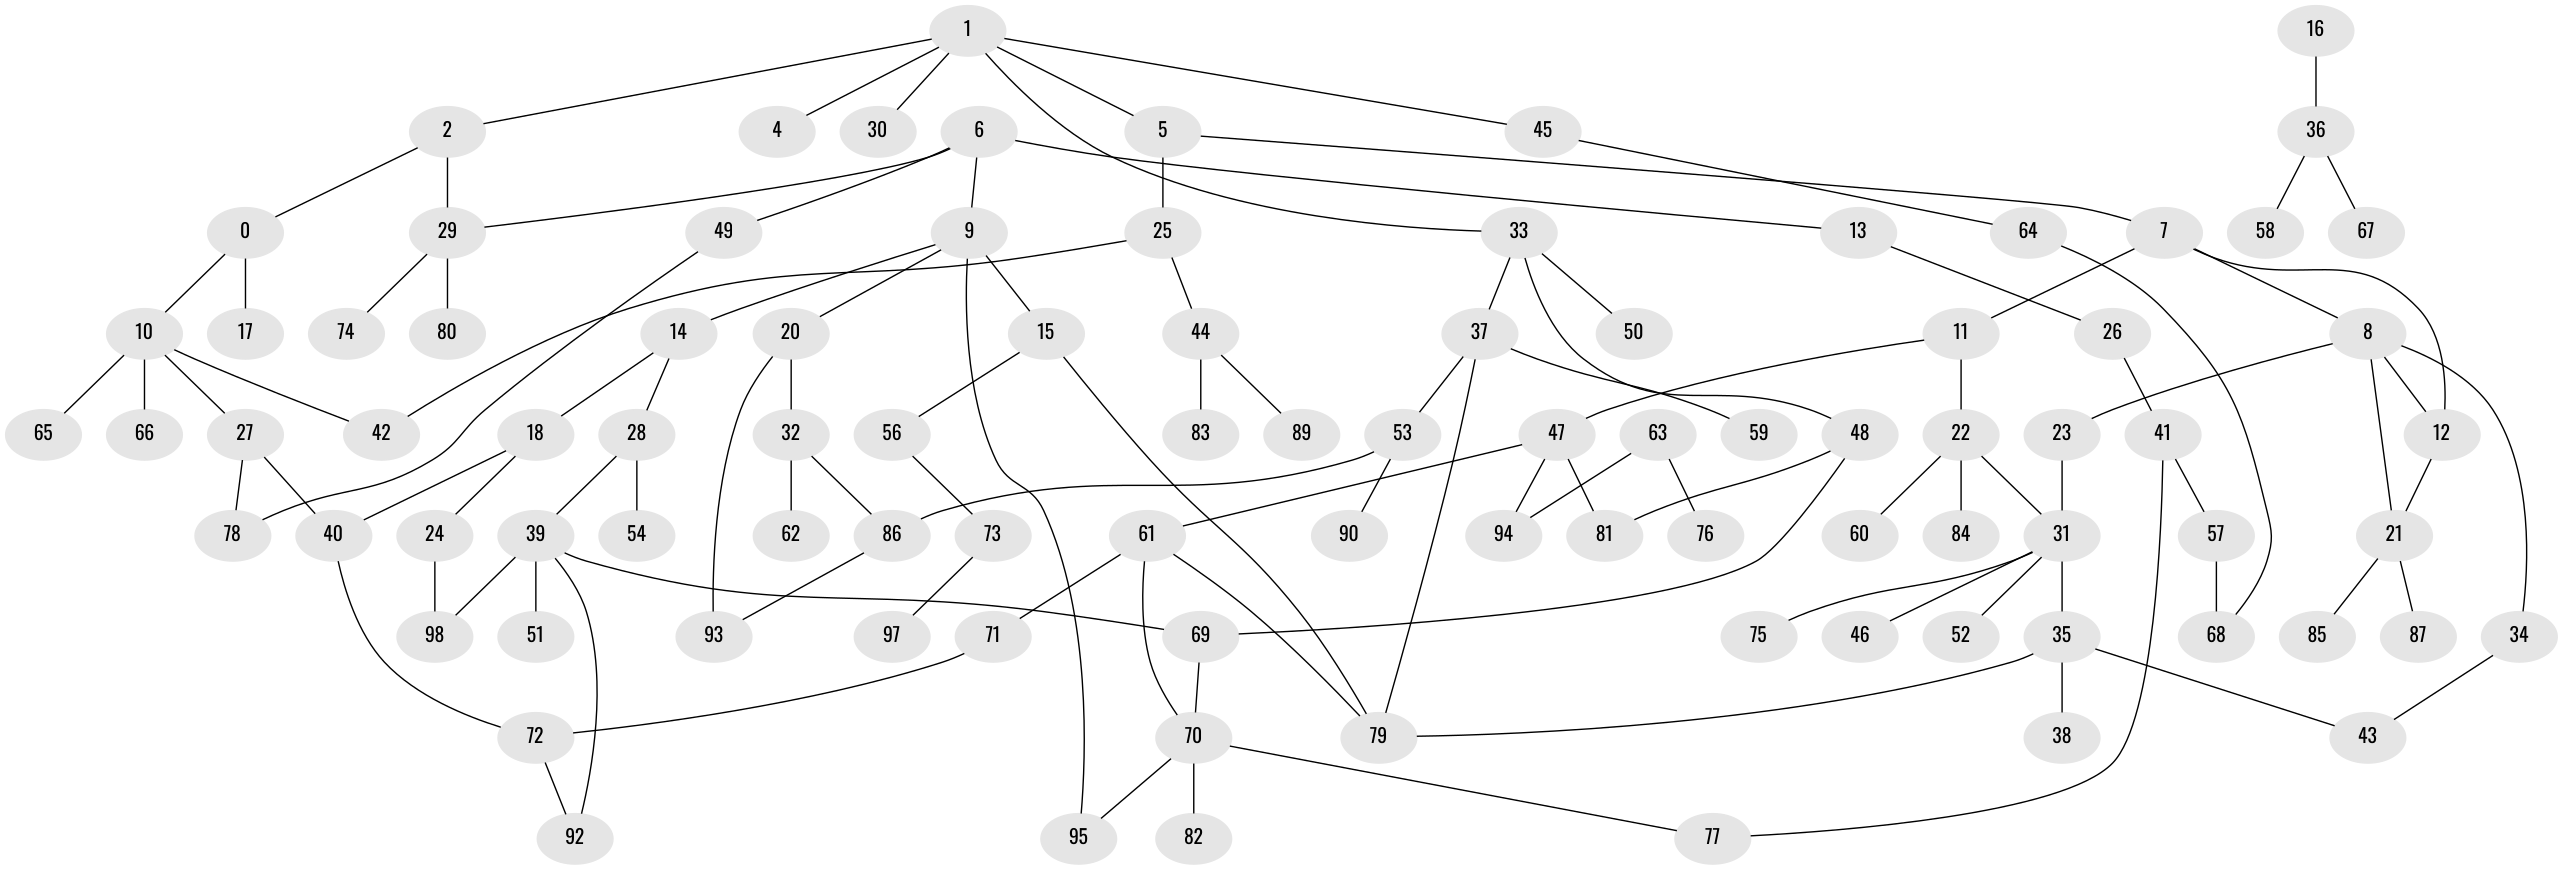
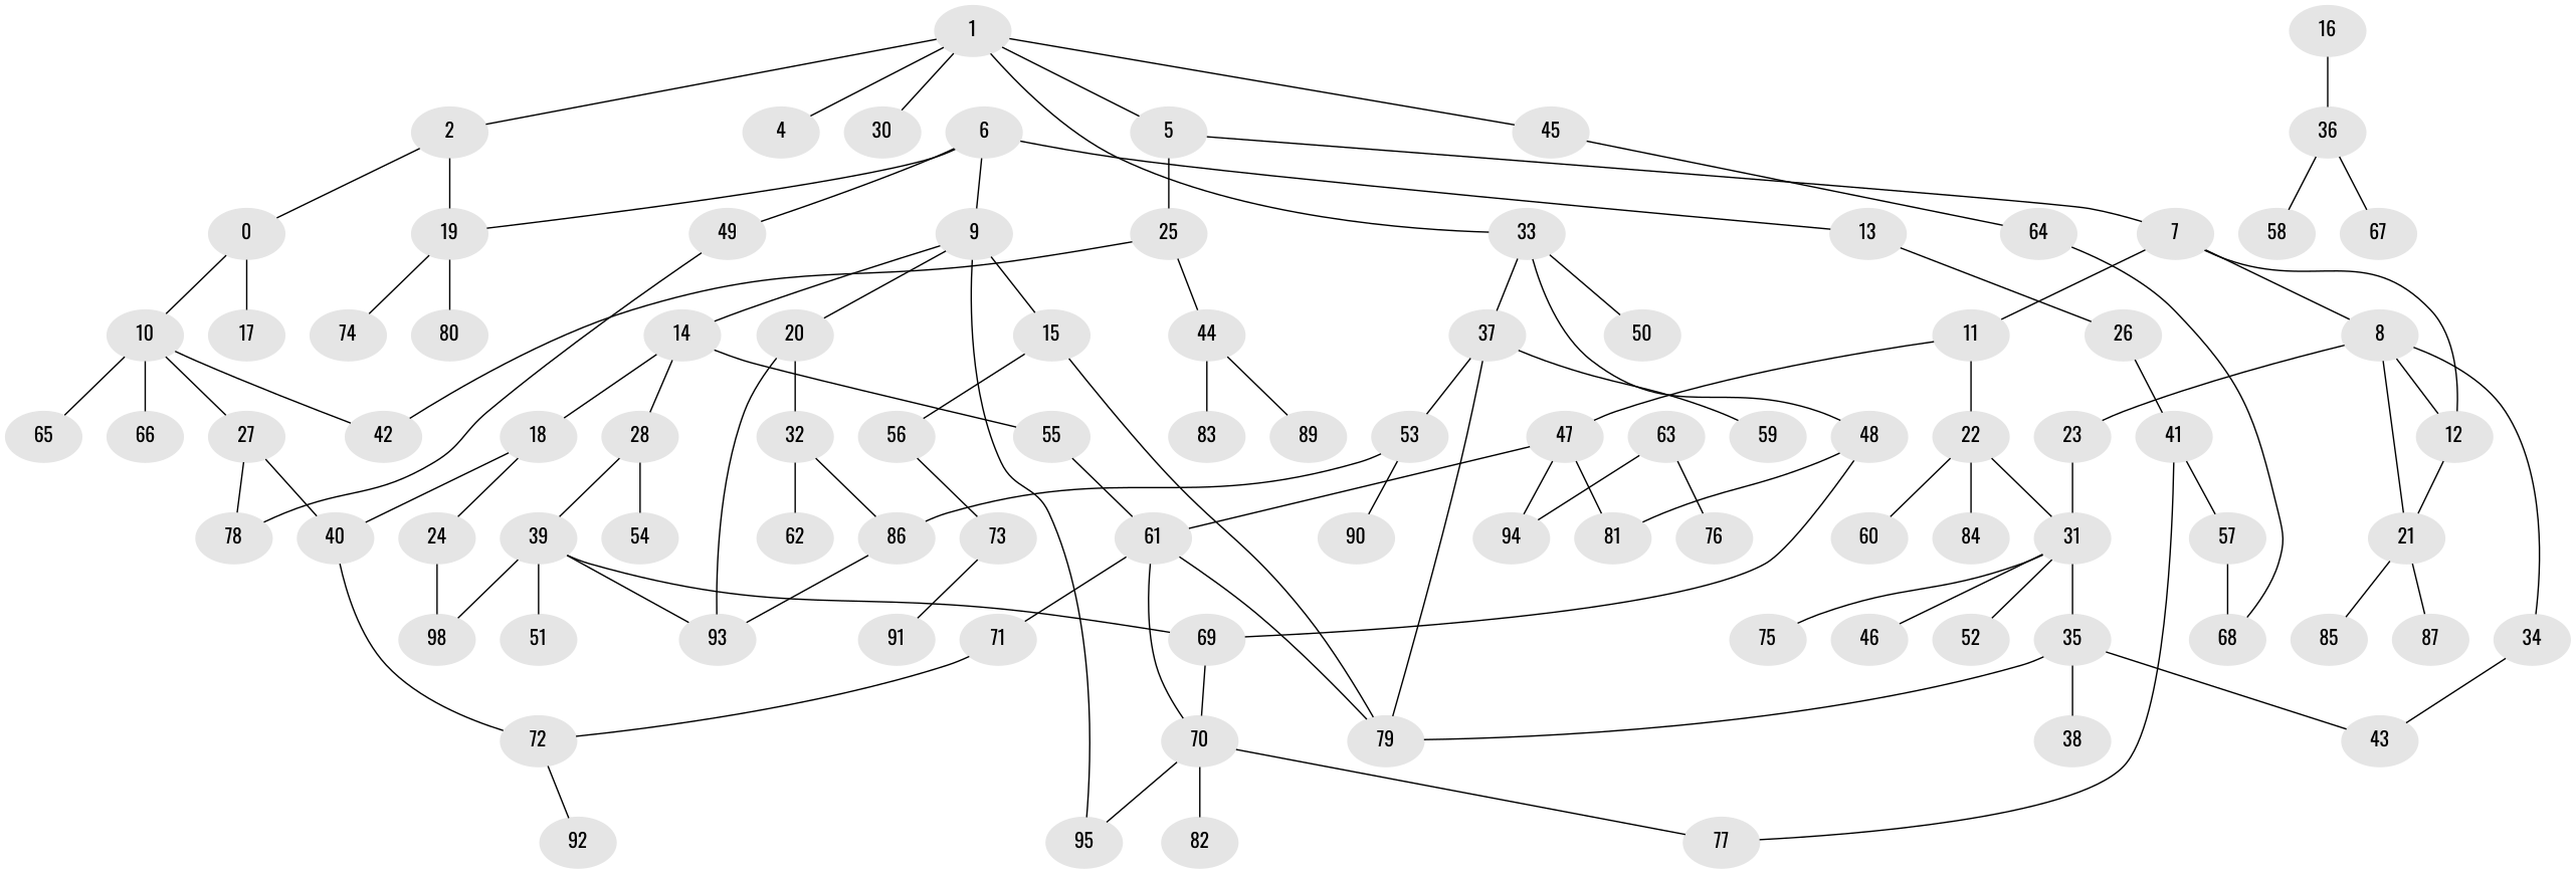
  graph {
    fontname=Oswald
    node [color=gray90 fontname=Oswald style=filled]
    edge [fontname=Oswald]
    1
    2
    4
    5
    30
    33
    45
    n8 [label=0]
-   19 [label=29]
+   19
    7
    25
    16
    36
    37
    48
    50
    64
    10
    17
    6
    9
    13
    49
    27
    42
    65
    66
    8
    11
    12
    44
    14
    15
    20
    95
    26
    74
    80
    78
    21
    23
    34
    22
    47
    85
    87
    31
    43
    18
    28
+   55
    56
    79
    32
    93
    40
    60
    84
    61
    81
    94
    41
    24
    39
    54
    73
    58
    67
    n69 [label=98]
    72
    62
    86
    35
    46
    52
    75
    83
    89
    57
    77
    51
    69
    92
    63
    76
    38
    53
    59
    90
    70
    68
    71
-   91 [label=97]
+   91
    82
    1 -- 2
    1 -- 4
    1 -- 5
    1 -- 30
    1 -- 33
    1 -- 45
    2 -- n8
    2 -- 19
    5 -- 7
    5 -- 25
    33 -- 37
    33 -- 48
    33 -- 50
    45 -- 64
    n8 -- 10
    n8 -- 17
    19 -- 74
    19 -- 80
    7 -- 8
    7 -- 11
    7 -- 12
    25 -- 42
    25 -- 44
    16 -- 36
    36 -- 58
    36 -- 67
    37 -- 79
    37 -- 53
    37 -- 59
    48 -- 81
    48 -- 69
    64 -- 68
    10 -- 27
    10 -- 42
    10 -- 65
    10 -- 66
    6 -- 19
    6 -- 9
    6 -- 13
    6 -- 49
    9 -- 14
    9 -- 15
    9 -- 20
    9 -- 95
    13 -- 26
    49 -- 78
    27 -- 78
    27 -- 40
    8 -- 12
    8 -- 21
    8 -- 23
    8 -- 34
    11 -- 22
    11 -- 47
    12 -- 21
    44 -- 83
    44 -- 89
    14 -- 18
    14 -- 28
+   14 -- 55
    15 -- 56
    15 -- 79
    20 -- 32
    20 -- 93
    26 -- 41
    21 -- 85
    21 -- 87
    23 -- 31
    34 -- 43
    22 -- 31
    22 -- 60
    22 -- 84
    47 -- 61
    47 -- 81
    47 -- 94
    31 -- 35
    31 -- 46
    31 -- 52
    31 -- 75
    18 -- 40
    18 -- 24
    28 -- 39
    28 -- 54
+   55 -- 61
    56 -- 73
    32 -- 62
    32 -- 86
    40 -- 72
    61 -- 79
    61 -- 70
    61 -- 71
    41 -- 57
    41 -- 77
    24 -- n69
    39 -- n69
    39 -- 51
    39 -- 69
-   39 -- 92
+   39 -- 93
    73 -- 91
    72 -- 92
    86 -- 93
    35 -- 43
    35 -- 79
    35 -- 38
    57 -- 68
    69 -- 70
    63 -- 94
    63 -- 76
    53 -- 86
    53 -- 90
    70 -- 95
    70 -- 77
    70 -- 82
    71 -- 72
  }
